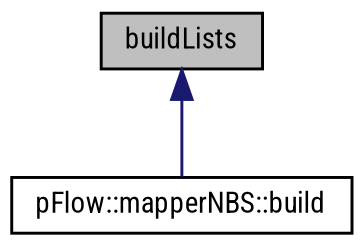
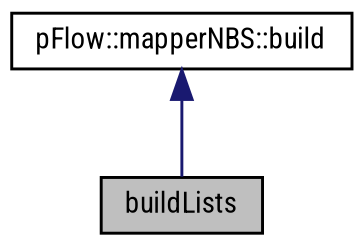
  digraph {
    rankdir=TB
    fontname="Roboto Condensed"
    node [color=black fontname="Roboto Condensed" fontsize=10 shape=record style=filled]
    n1 [fillcolor=grey75 fontcolor=black height=0.2 label=buildLists width=0.4]
    n2 [fillcolor=white height=0.2 label="pFlow::mapperNBS::build" width=0.4]
-   n1 -> n2 [color=midnightblue dir=back fontname="Roboto Condensed" fontsize=10 labelfontname=Helvetica labelfontsize=10 style=solid]
+   n2 -> n1 [color=midnightblue dir=back fontname="Roboto Condensed" fontsize=10 labelfontname=Helvetica labelfontsize=10 style=solid]
  }
